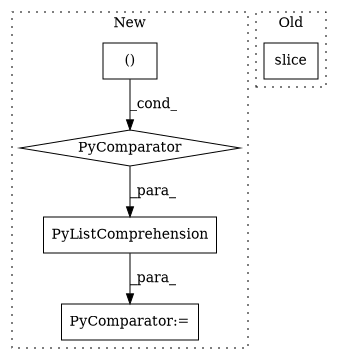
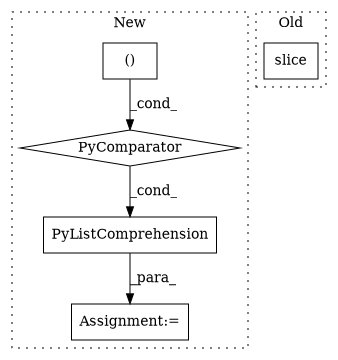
  digraph {
    node [s=844 shape=box]
    n1 [a=109 l=150 label=PyListComprehension]
    n2 [a=106 l=34 label="()"]
    n3 [a=113 l=44 label=PyComparator s=937 shape=diamond]
-   n4 [a=7 l=1 label="PyComparator:=" s=803]
+   n4 [a=7 l=1 label="Assignment:=" s=803]
    n5 [a=32 l="6,1" label=slice s="965,975"]
    subgraph cluster_1 {
      label=New
      style=dotted
      n1
      n2
      n3
      n4
    }
    subgraph cluster_2 {
      label=Old
      style=dotted
      n5
    }
    n1 -> n4 [label=_para_]
    n2 -> n3 [label=_cond_]
-   n3 -> n1 [label=_para_]
+   n3 -> n1 [label=_cond_]
  }
